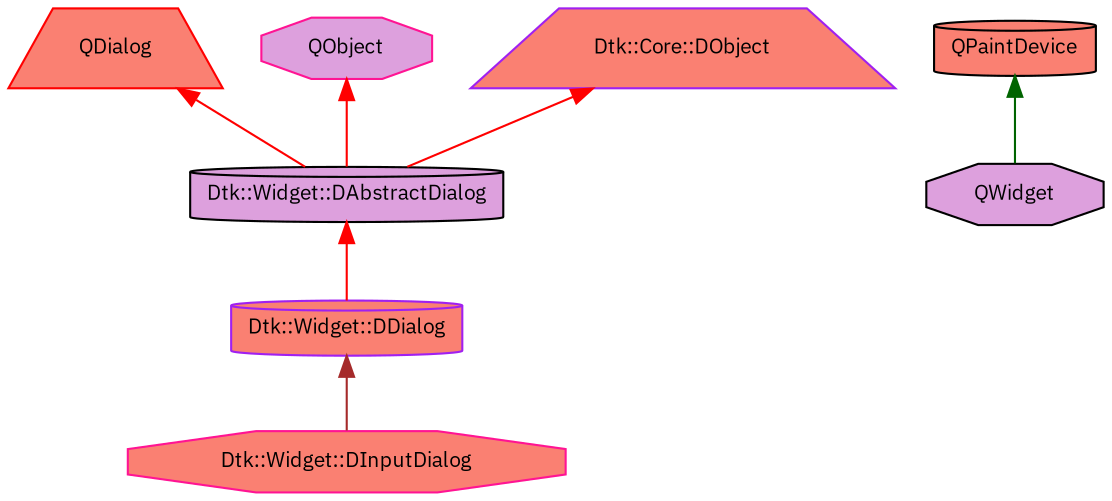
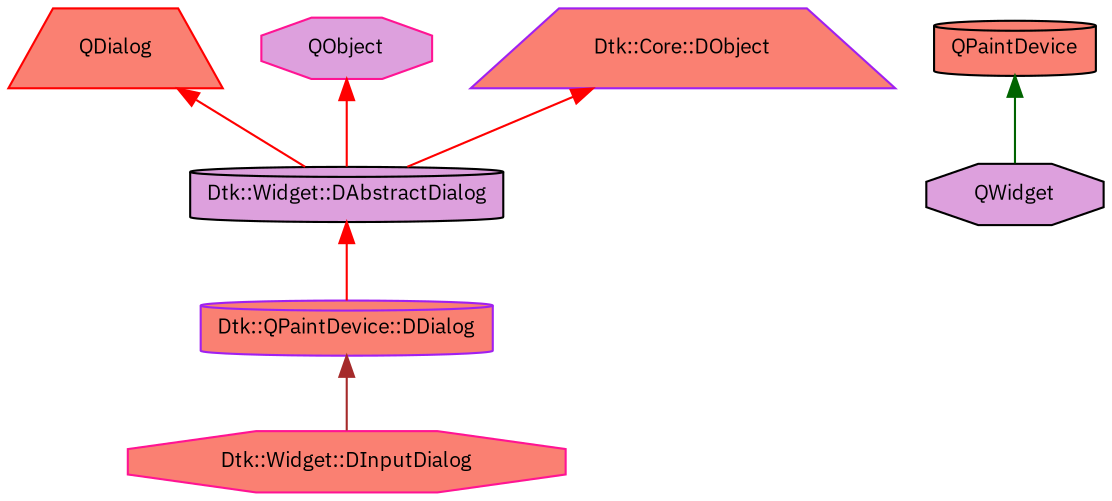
  digraph {
    fontname="IBM Plex Sans"
    node [color=black fillcolor=salmon fontname="IBM Plex Sans" fontsize=10 shape=octagon style=filled]
    edge [color=red dir=back fontname="IBM Plex Sans" fontsize=10 labelfontname=Helvetica labelfontsize=10 style=solid]
    n1 [color=deeppink fontcolor=black height=0.2 label="Dtk::Widget::DInputDialog" width=0.4]
-   n2 [color=purple height=0.2 label="Dtk::Widget::DDialog" shape=cylinder width=0.4]
+   n2 [color=purple height=0.2 label="Dtk::QPaintDevice::DDialog" shape=cylinder width=0.4]
    n3 [fillcolor=plum height=0.2 label="Dtk::Widget::DAbstractDialog" shape=cylinder width=0.4]
    n4 [color=red height=0.2 label=QDialog shape=trapezium width=0.4]
    n5 [fillcolor=plum height=0.2 label=QWidget width=0.4]
    n6 [color=deeppink fillcolor=plum height=0.2 label=QObject width=0.4]
    n7 [height=0.2 label=QPaintDevice shape=cylinder width=0.4]
    n8 [color=purple height=0.2 label="Dtk::Core::DObject" shape=trapezium width=0.4]
    n2 -> n1 [color=brown]
    n3 -> n2
    n4 -> n3
    n6 -> n3
    n7 -> n5 [color=darkgreen]
    n8 -> n3
  }
